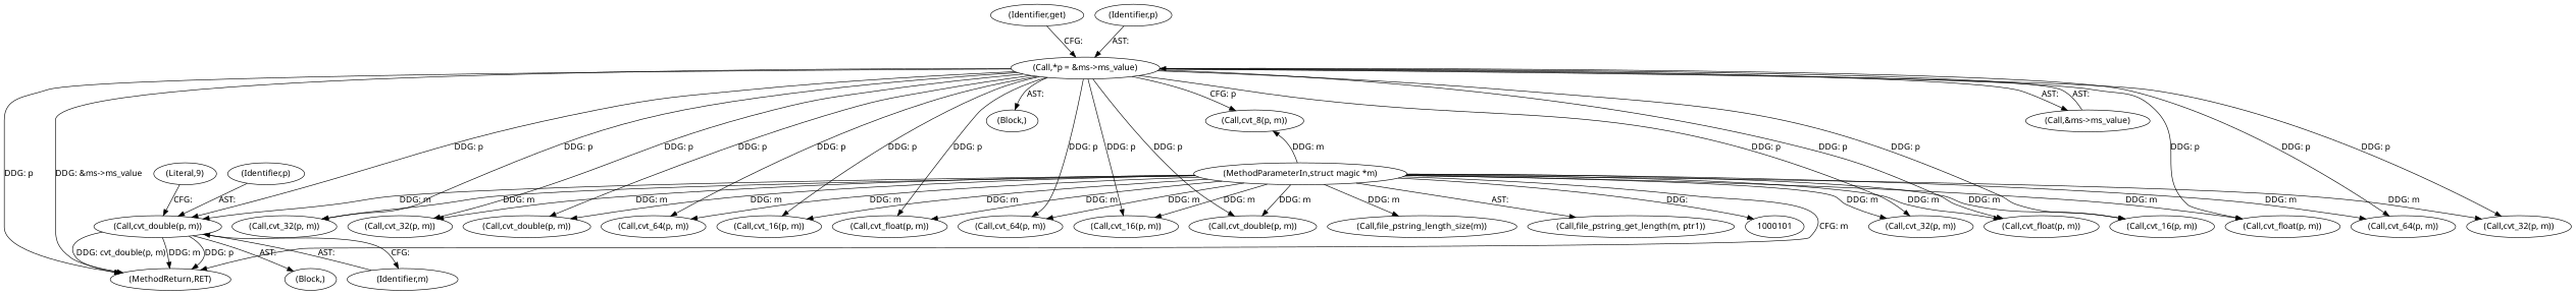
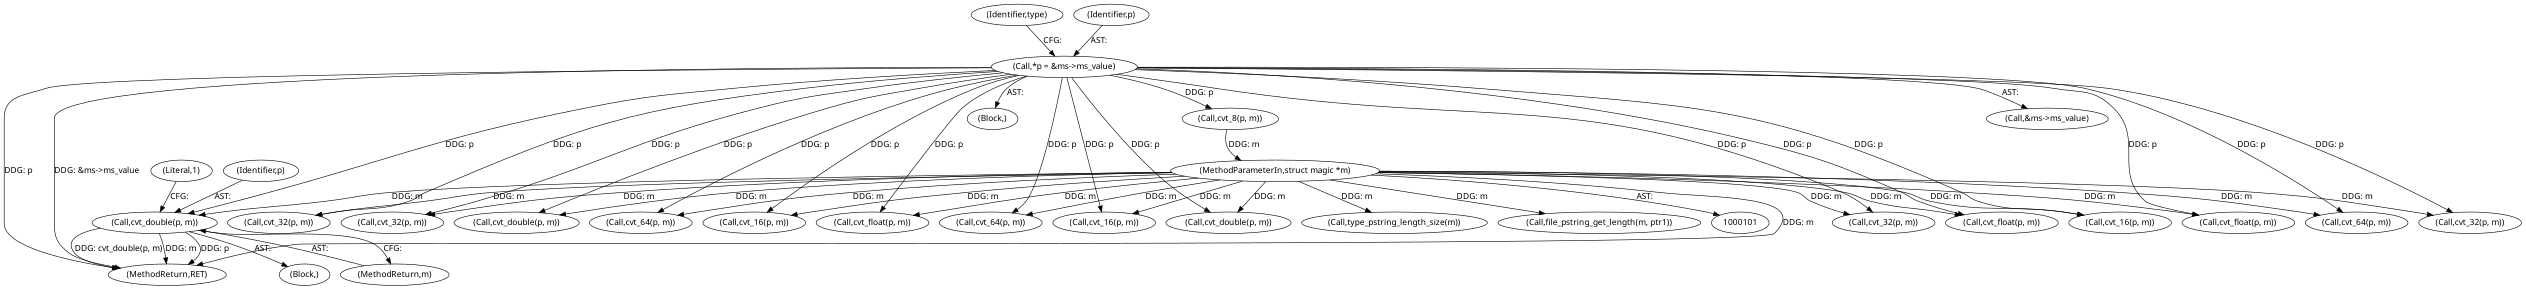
  digraph {
    fontname="Noto Sans"
    node [fontname="Noto Sans"]
    edge [fontname="Noto Sans"]
    n1 [label="(Call,cvt_double(p, m))"]
    n2 [label="(Block,)"]
-   n3 [label="(Identifier,m)"]
+   n3 [label="(MethodReturn,m)"]
    n4 [label="(MethodReturn,RET)"]
    n5 [label="(Call,*p = &ms->ms_value)"]
    n6 [label="(Call,cvt_32(p, m))"]
    n7 [label="(Call,cvt_32(p, m))"]
    n8 [label="(Call,cvt_double(p, m))"]
    n9 [label="(Call,cvt_8(p, m))"]
    n10 [label="(Call,cvt_64(p, m))"]
    n11 [label="(Call,cvt_16(p, m))"]
    n12 [label="(Block,)"]
    n13 [label="(Call,cvt_float(p, m))"]
    n14 [label="(Call,cvt_64(p, m))"]
    n15 [label="(Call,cvt_16(p, m))"]
    n16 [label="(Call,cvt_double(p, m))"]
    n17 [label="(Call,cvt_32(p, m))"]
    n18 [label="(Call,cvt_float(p, m))"]
    n19 [label="(Call,cvt_16(p, m))"]
    n20 [label="(Call,&ms->ms_value)"]
    n21 [label="(Call,cvt_float(p, m))"]
    n22 [label="(Call,cvt_64(p, m))"]
    n23 [label="(Call,cvt_32(p, m))"]
    n24 [label="(MethodParameterIn,struct magic *m)"]
-   n25 [label="(Call,file_pstring_length_size(m))"]
+   n25 [label="(Call,type_pstring_length_size(m))"]
    n26 [label="(Call,file_pstring_get_length(m, ptr1))"]
    1000101
-   n28 [label="(Identifier,get)"]
-   n29 [label="(Literal,9)"]
+   n28 [label="(Identifier,type)"]
+   n29 [label="(Literal,1)"]
    n30 [label="(Identifier,p)"]
    n31 [label="(Identifier,p)"]
    n1 -> n2 [label="AST: "]
    n1 -> n3 [label="CFG: "]
    n1 -> n4 [label="DDG: cvt_double(p, m)"]
    n1 -> n4 [label="DDG: m"]
    n1 -> n4 [label="DDG: p"]
    n3 -> n1 [label="AST: "]
    n5 -> n1 [label="DDG: p"]
    n5 -> n4 [label="DDG: p"]
    n5 -> n4 [label="DDG: &ms->ms_value"]
    n5 -> n6 [label="DDG: p"]
    n5 -> n7 [label="DDG: p"]
    n5 -> n8 [label="DDG: p"]
-   n5 -> n9 [label="CFG: p"]
+   n5 -> n9 [label="DDG: p"]
    n5 -> n10 [label="DDG: p"]
    n5 -> n11 [label="DDG: p"]
    n5 -> n12 [label="AST: "]
    n5 -> n13 [label="DDG: p"]
    n5 -> n14 [label="DDG: p"]
    n5 -> n15 [label="DDG: p"]
    n5 -> n16 [label="DDG: p"]
    n5 -> n17 [label="DDG: p"]
    n5 -> n18 [label="DDG: p"]
    n5 -> n19 [label="DDG: p"]
    n5 -> n20 [label="AST: "]
    n5 -> n21 [label="DDG: p"]
    n5 -> n22 [label="DDG: p"]
    n5 -> n23 [label="DDG: p"]
-   n20 -> n5 [label="AST: "]
    n24 -> n1 [label="DDG: m"]
-   n24 -> n4 [label="CFG: m"]
+   n24 -> n4 [label="DDG: m"]
    n24 -> n6 [label="DDG: m"]
    n24 -> n7 [label="DDG: m"]
    n24 -> n8 [label="DDG: m"]
-   n24 -> n9 [label="DDG: m"]
+   n9 -> n24 [label="DDG: m"]
    n24 -> n10 [label="DDG: m"]
    n24 -> n11 [label="DDG: m"]
    n24 -> n13 [label="DDG: m"]
    n24 -> n14 [label="DDG: m"]
    n24 -> n15 [label="DDG: m"]
    n24 -> n16 [label="DDG: m"]
    n24 -> n17 [label="DDG: m"]
    n24 -> n18 [label="DDG: m"]
    n24 -> n19 [label="DDG: m"]
    n24 -> n21 [label="DDG: m"]
    n24 -> n22 [label="DDG: m"]
    n24 -> n23 [label="DDG: m"]
    n24 -> n25 [label="DDG: m"]
-   n24 -> n26 [label="AST: "]
-   n24 -> 1000101 [label="DDG: "]
+   n24 -> n26 [label="DDG: m"]
+   n24 -> 1000101 [label="AST: "]
    n28 -> n5 [label="CFG: "]
    n29 -> n1 [label="CFG: "]
    n30 -> n1 [label="AST: "]
    n31 -> n5 [label="AST: "]
  }
